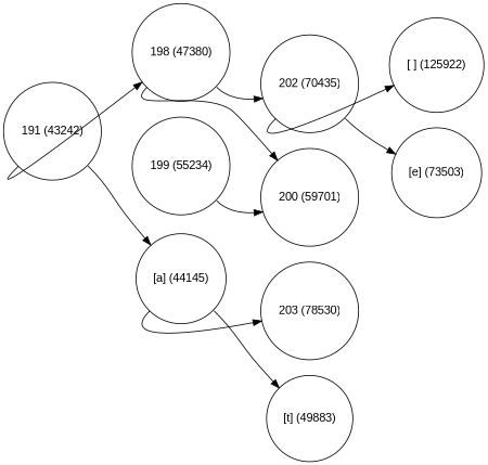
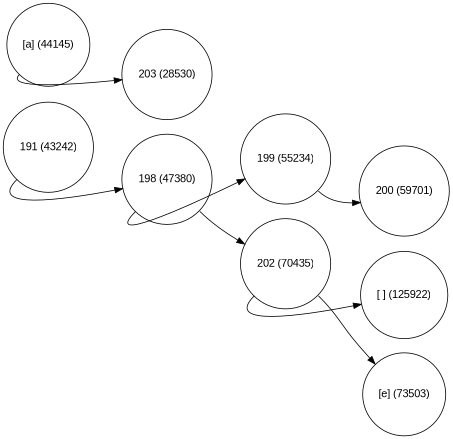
  digraph {
    rankdir=LR
    node [fontname=Arial shape=circle]
    edge [tailport=se]
    n1 [label="191 (43242)" width=0.5]
    n2 [label="198 (47380)" width=0.5]
    n3 [label="[a] (44145)" width=0.5]
    n4 [label="199 (55234)" width=0.5]
    n5 [label="202 (70435)" width=0.5]
-   n6 [label="203 (78530)" width=0.5]
-   n7 [label="[t] (49883)" width=0.5]
+   n6 [label="203 (28530)" width=0.5]
    n8 [label="200 (59701)" width=0.5]
    n9 [label="[ ] (125922)" width=0.5]
    n10 [label="[e] (73503)" width=0.5]
    n1 -> n2 [tailport=sw]
-   n1 -> n3
-   n2 -> n8 [tailport=sw]
+   n2 -> n4 [tailport=sw]
    n2 -> n5
    n3 -> n6 [tailport=sw]
-   n3 -> n7
    n4 -> n8
    n5 -> n9 [tailport=sw]
    n5 -> n10
  }
